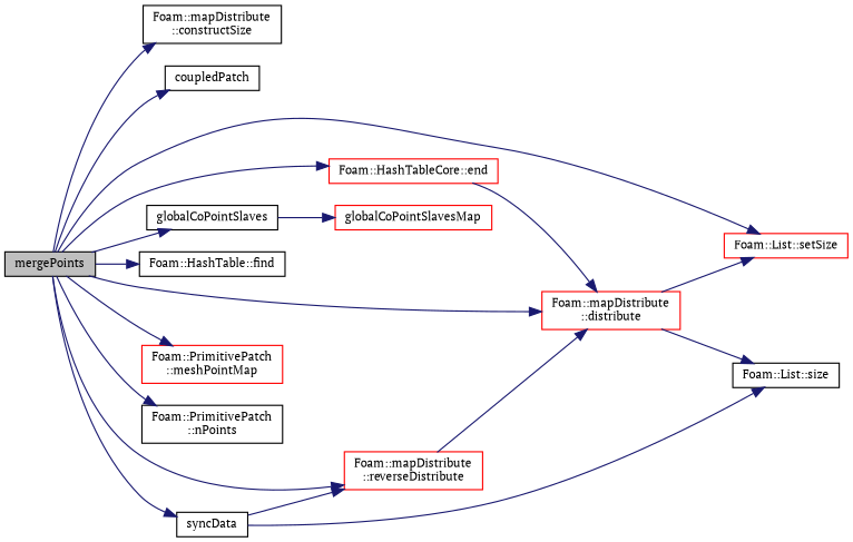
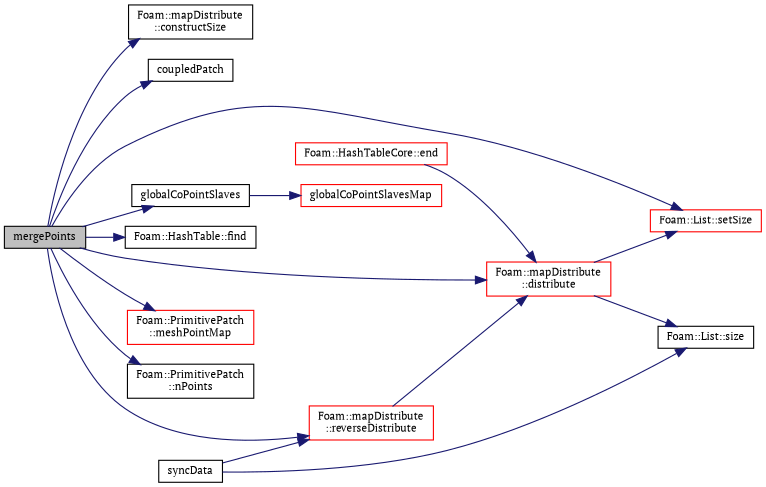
  digraph {
    fontname="PT Serif"
    rankdir=LR
    node [color=black fontname="PT Serif" fontsize=10 shape=record]
    edge [color=midnightblue fontname="PT Serif" fontsize=10 labelfontname=Helvetica labelfontsize=10 style=solid]
    n1 [fillcolor=grey75 fontcolor=black height=0.2 label=mergePoints style=filled width=0.4]
    n2 [height=0.2 label="Foam::mapDistribute\l::constructSize" width=0.4]
    n3 [height=0.2 label=coupledPatch width=0.4]
    n4 [color=red height=0.2 label="Foam::mapDistribute\l::distribute" width=0.4]
    n5 [color=red height=0.2 label="Foam::List::setSize" width=0.4]
    n6 [color=red height=0.2 label="Foam::HashTableCore::end" width=0.4]
    n7 [height=0.2 label="Foam::HashTable::find" width=0.4]
    n8 [height=0.2 label=globalCoPointSlaves width=0.4]
    n9 [color=red height=0.2 label="Foam::PrimitivePatch\l::meshPointMap" width=0.4]
    n10 [height=0.2 label="Foam::PrimitivePatch\l::nPoints" width=0.4]
    n11 [color=red height=0.2 label="Foam::mapDistribute\l::reverseDistribute" width=0.4]
    n12 [height=0.2 label=syncData width=0.4]
    n13 [height=0.2 label="Foam::List::size" width=0.4]
    n14 [color=red height=0.2 label=globalCoPointSlavesMap width=0.4]
    n1 -> n2
    n1 -> n3
    n1 -> n4
    n1 -> n5
-   n1 -> n6
    n1 -> n7
    n1 -> n8
    n1 -> n9
    n1 -> n10
    n1 -> n11
-   n1 -> n12
    n4 -> n5
    n4 -> n13
    n6 -> n4
    n8 -> n14
    n11 -> n4
    n12 -> n11
    n12 -> n13
  }
